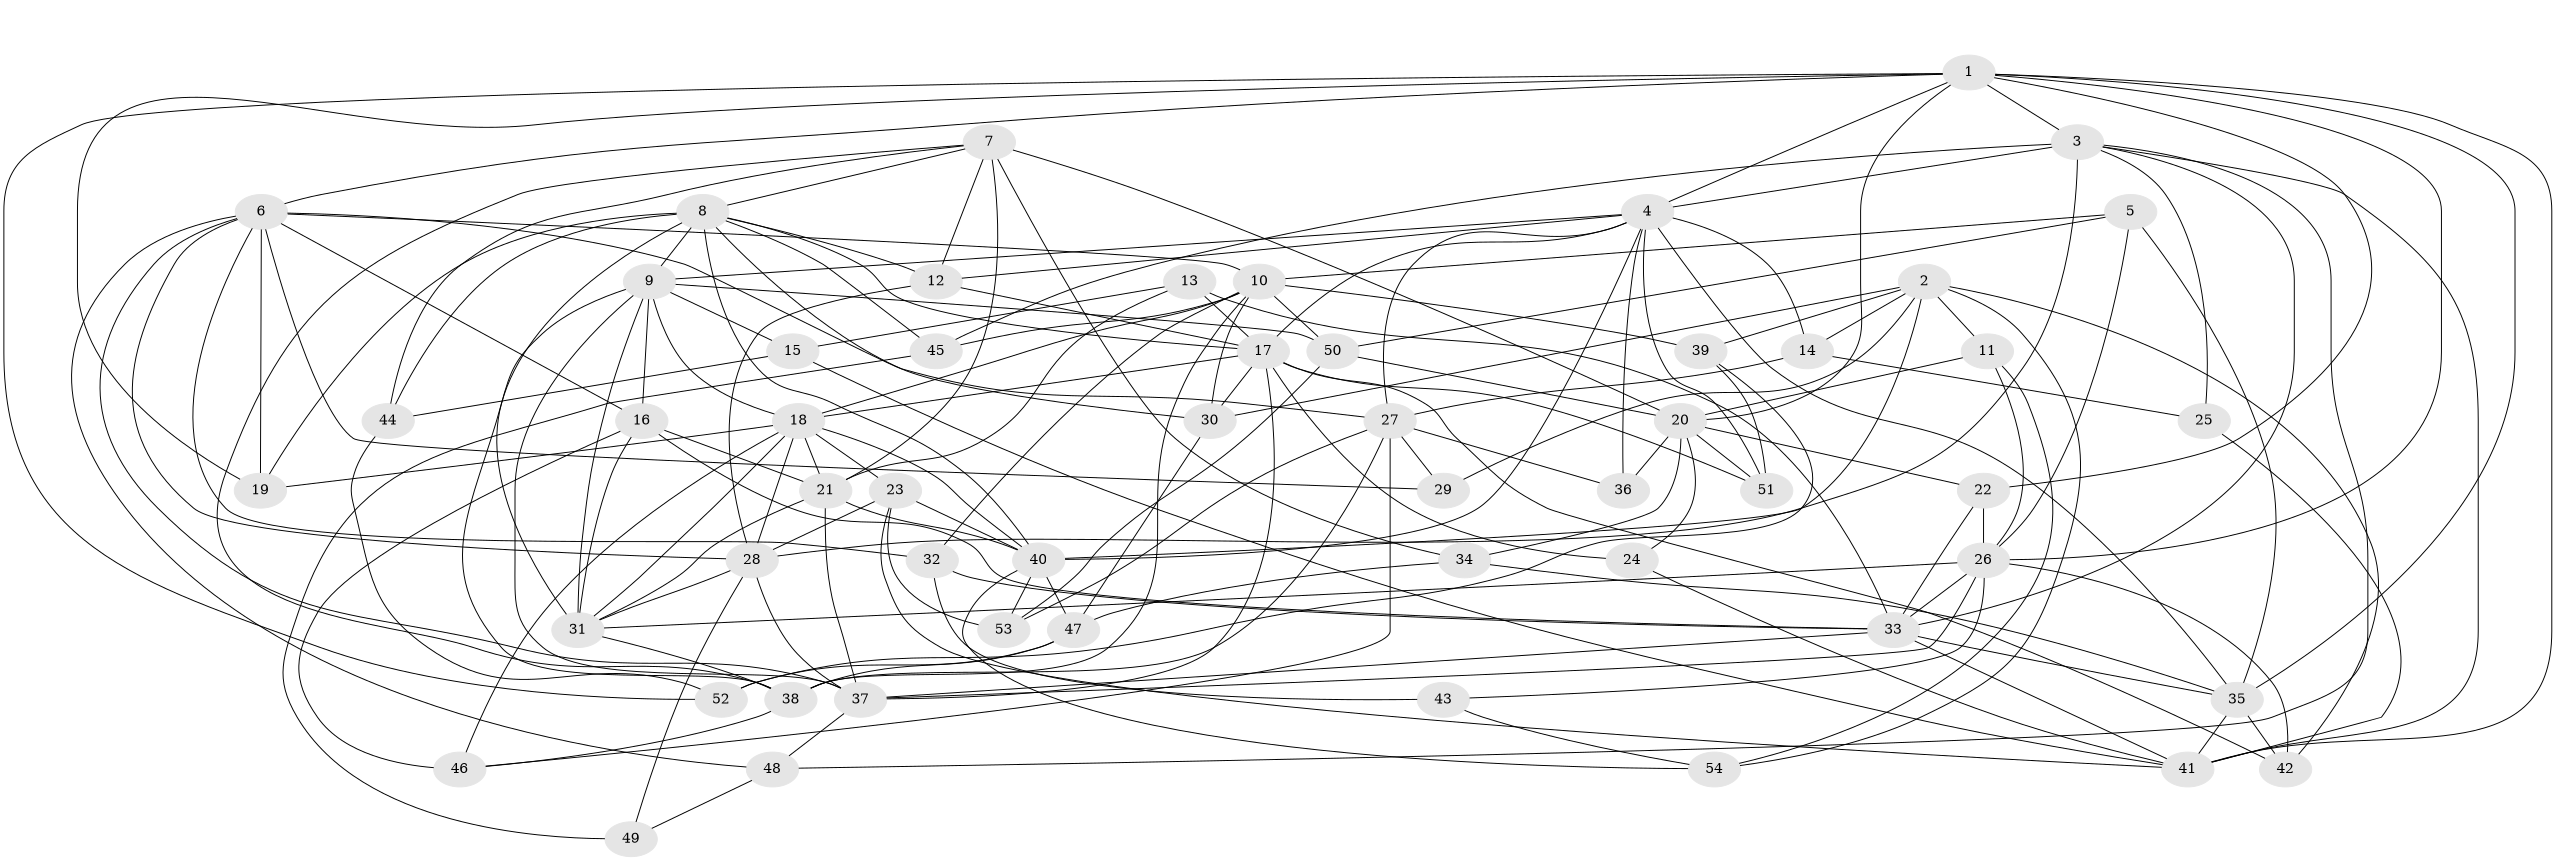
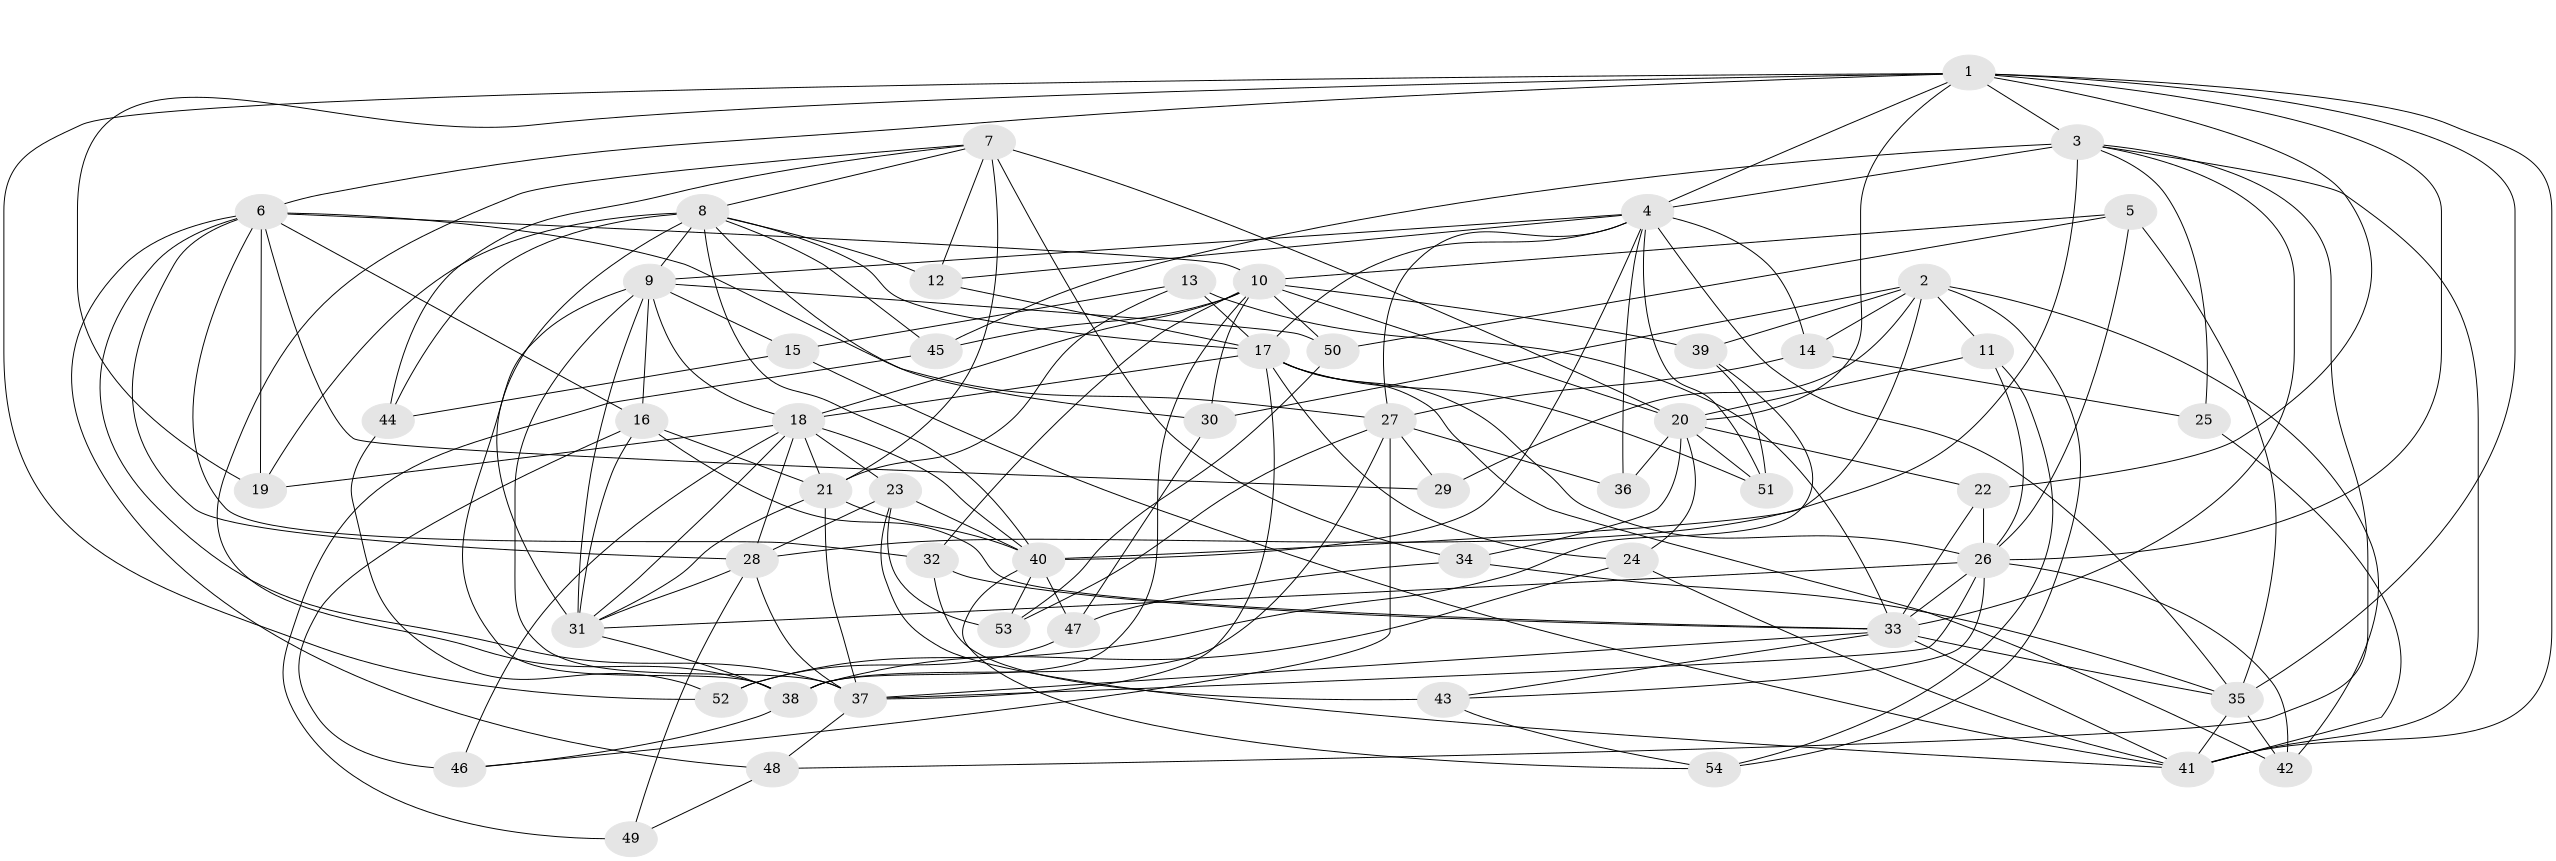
  graph {
    node [color=gray90 style=filled]
    edge [weight=1.0]
    1
    3
    4
    6
    19
    20
    22
    26
    35
    41
    52
    25
    28
    33
    45
    48
    14
    40
    9
    12
    17
    27
    36
    51
    29
    10
    16
    32
    37
    34
    24
    42
    31
    43
    2
    11
    30
    39
    54
    47
    53
    49
    50
    38
    15
    18
    46
    5
    7
    8
    21
    44
    23
    13
    1 -- 3
    1 -- 4
    1 -- 6
    1 -- 19
    1 -- 20
    1 -- 22
    1 -- 26
    1 -- 35
    1 -- 41
    1 -- 52
    3 -- 4
    3 -- 41
    3 -- 25
    3 -- 28 [weight=3.0]
    3 -- 33
    3 -- 45
    3 -- 48
    4 -- 35
    4 -- 14
    4 -- 40 [weight=2.0]
    4 -- 9
    4 -- 12
    4 -- 17
    4 -- 27
    4 -- 36
    4 -- 51
    6 -- 19
    6 -- 28
    6 -- 48
    6 -- 27
    6 -- 29
    6 -- 10
    6 -- 16
    6 -- 32
    6 -- 37 [weight=2.0]
    20 -- 22
    20 -- 36
    20 -- 51
    20 -- 34
    20 -- 24
    22 -- 26
    22 -- 33
    26 -- 33 [weight=2.0]
    26 -- 37 [weight=2.0]
    26 -- 42
    26 -- 31
    26 -- 43
    35 -- 41
    35 -- 42
    25 -- 41
    28 -- 37
    28 -- 31
    28 -- 49 [weight=2.0]
    33 -- 35 [weight=2.0]
    33 -- 41
    33 -- 37
+   33 -- 43
    45 -- 49
    48 -- 49
    14 -- 25
    14 -- 27
    40 -- 54
    40 -- 47
    40 -- 53
    9 -- 16
    9 -- 37
    9 -- 31
    9 -- 50
    9 -- 38
    9 -- 15
    9 -- 18
-   12 -- 28
    12 -- 17 [weight=2.0]
    17 -- 51
    17 -- 37
    17 -- 24
    17 -- 42
-   17 -- 30
+   17 -- 26
    17 -- 18
    27 -- 36 [weight=2.0]
    27 -- 29
    27 -- 53
    27 -- 38 [weight=2.0]
    27 -- 46
-   50 -- 20
+   10 -- 20
    10 -- 45
    10 -- 32
    10 -- 30
    10 -- 39
    10 -- 50
    10 -- 38
    10 -- 18
    16 -- 33
    16 -- 31
    16 -- 46
    16 -- 21
    32 -- 33
    32 -- 43
    37 -- 48
    34 -- 35
    34 -- 47
    24 -- 41
-   47 -- 38
+   24 -- 38
    31 -- 38
    43 -- 54
    2 -- 14
    2 -- 40
    2 -- 29
    2 -- 42
    2 -- 11
    2 -- 30
    2 -- 39
    2 -- 54
    11 -- 20
    11 -- 26
    11 -- 54
    30 -- 47
    39 -- 52
    39 -- 51
    47 -- 52
    50 -- 53
    38 -- 46
    15 -- 41
    15 -- 44
    18 -- 19
    18 -- 28 [weight=2.0]
    18 -- 40
    18 -- 31
    18 -- 46
    18 -- 21 [weight=2.0]
    18 -- 23
    5 -- 26
    5 -- 35
    5 -- 10
    5 -- 50
    7 -- 20 [weight=2.0]
    7 -- 12
    7 -- 34
    7 -- 38
    7 -- 8
    7 -- 21 [weight=2.0]
    7 -- 44
    8 -- 19
    8 -- 45
    8 -- 40 [weight=2.0]
    8 -- 9 [weight=2.0]
    8 -- 12
    8 -- 17
    8 -- 31
    8 -- 30
    8 -- 44
    21 -- 40 [weight=2.0]
    21 -- 37
    21 -- 31
    44 -- 52
    23 -- 41
    23 -- 28
    23 -- 40
    23 -- 53
    13 -- 33
    13 -- 17
    13 -- 15
    13 -- 21
  }
